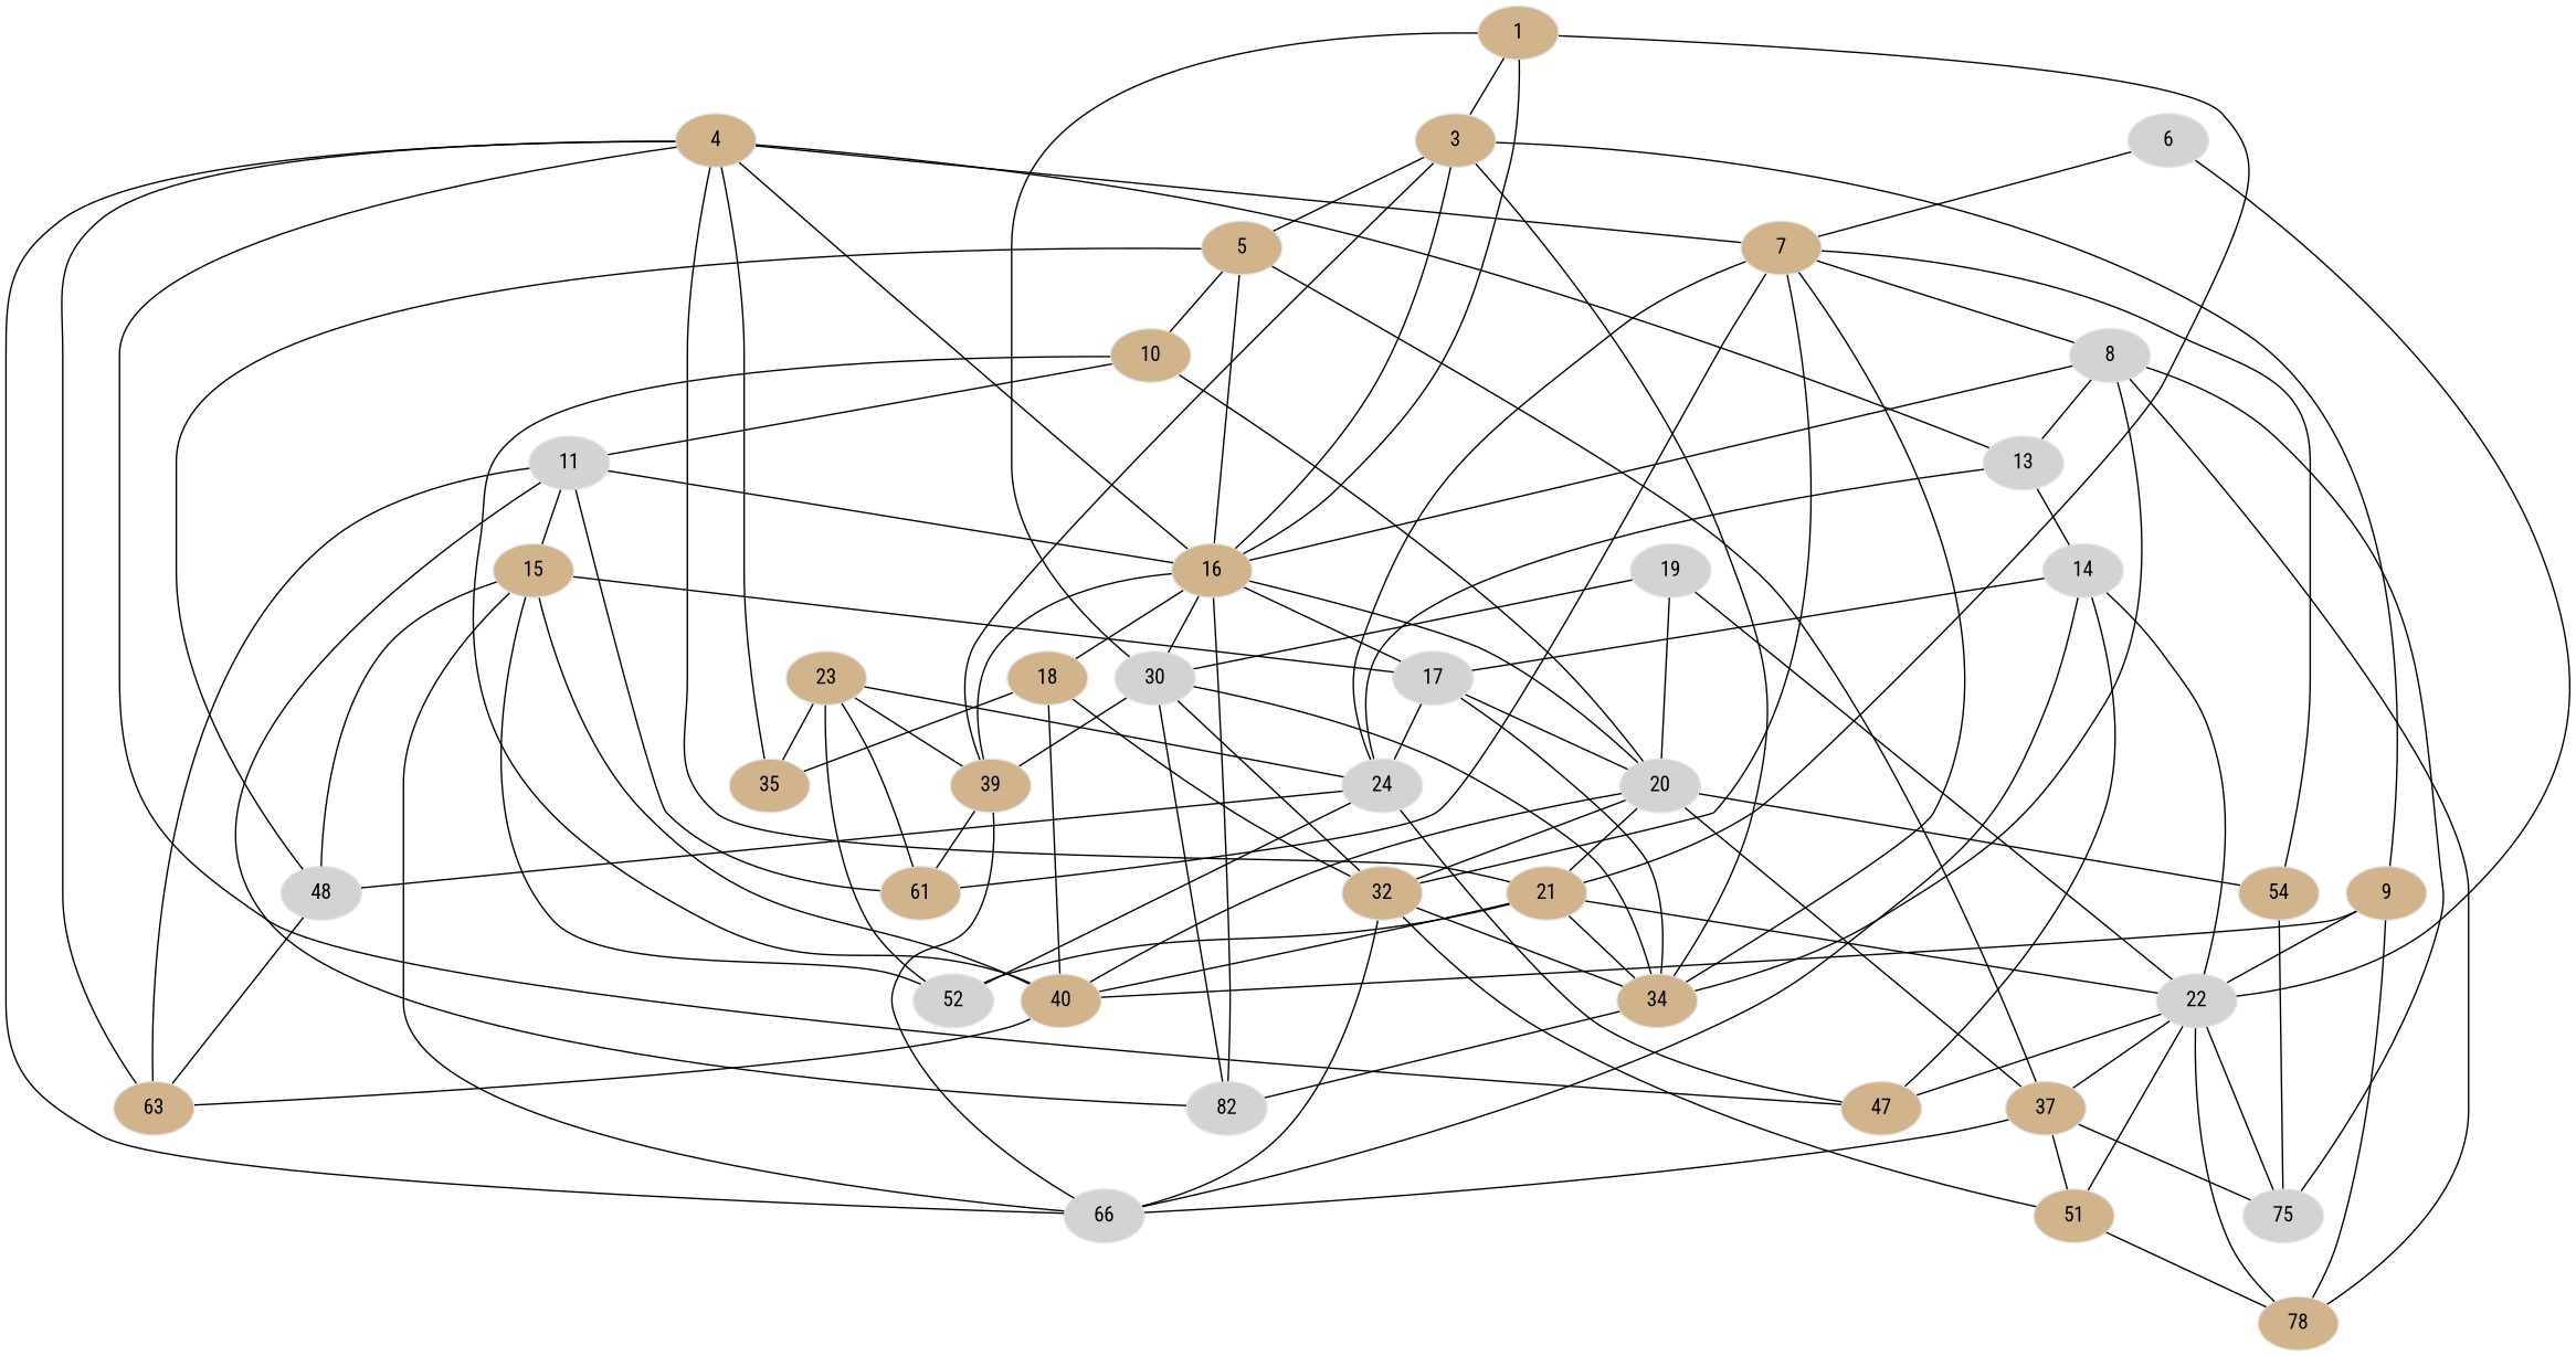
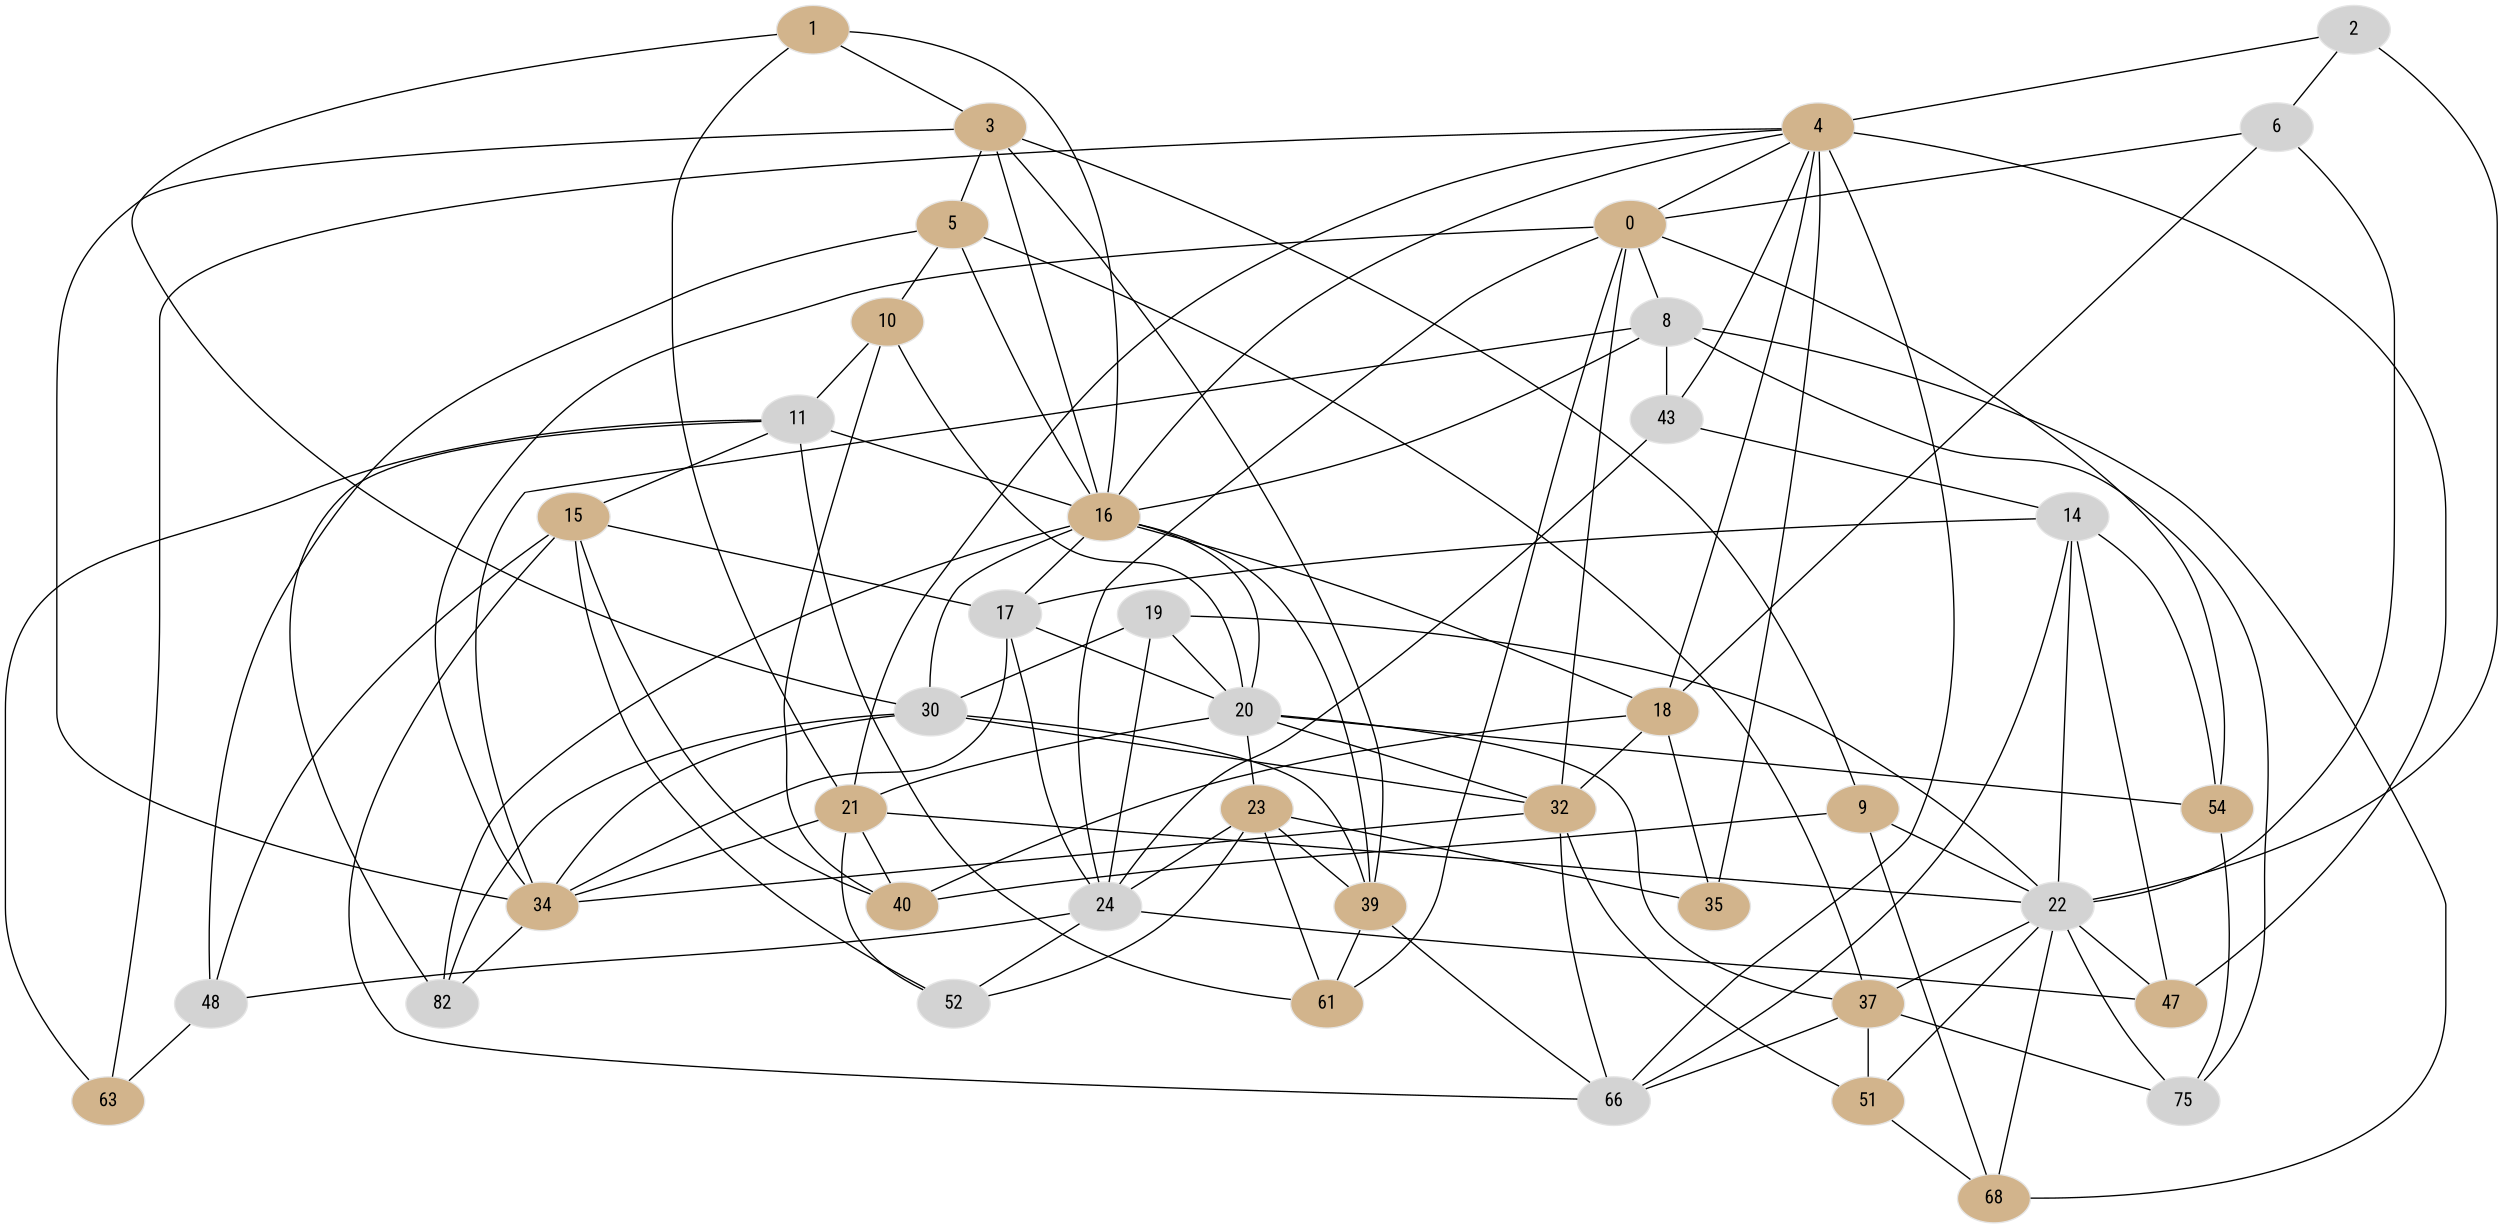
  graph {
    fontname="Roboto Condensed"
    node [color=gray90 fillcolor=tan fontname="Roboto Condensed" style=filled]
    edge [fontname="Roboto Condensed"]
    3 [super="+35"]
    16 [super="+38+33+53"]
    5 [super="+31"]
    9
    34 [super="+58+70"]
    39 [super="+62"]
    1
    21 [super="+44+25"]
    30 [fillcolor=lightgrey super="+45+80"]
    18 [super="+60+57"]
    20 [fillcolor=lightgrey super="+46"]
    82 [fillcolor=lightgrey]
    17 [fillcolor=lightgrey super="+27"]
    22 [fillcolor=lightgrey super="+29"]
    40 [super="+67"]
    52 [fillcolor=lightgrey]
    32 [super="+65"]
    4 [super="+26+71+43"]
-   7 [super="+12"]
-   13 [fillcolor=lightgrey]
+   7 [super="+12" label=0]
+   13 [fillcolor=lightgrey label=43]
    47
    n22 [label=35]
    63
    66 [fillcolor=lightgrey super="+72"]
+   2 [fillcolor=lightgrey]
    6 [fillcolor=lightgrey]
    37 [super="+50"]
-   68 [label=78]
+   68
    75 [fillcolor=lightgrey]
    51
    10
    48 [fillcolor=lightgrey]
    61
    8 [fillcolor=lightgrey super="+28"]
    24 [fillcolor=lightgrey super="+36+64"]
    54
    14 [fillcolor=lightgrey super="+79"]
    11 [fillcolor=lightgrey super="+41"]
    15 [super="+73"]
    23 [super="+76"]
    19 [fillcolor=lightgrey]
    3 -- 16
    3 -- 5
    3 -- 9
    3 -- 34
    3 -- 39
    16 -- 39
    16 -- 30
    16 -- 18
    16 -- 20
    16 -- 82
    16 -- 17
    5 -- 16
    5 -- 37
    5 -- 10
    5 -- 48
    9 -- 22
    9 -- 40
    9 -- 68
    34 -- 82
    39 -- 66
    39 -- 61
    1 -- 3
    1 -- 16
    1 -- 21
    1 -- 30
    21 -- 34
    21 -- 22
    21 -- 40
    21 -- 52
    30 -- 34
    30 -- 39
    30 -- 82
    30 -- 32 [weight=2]
    18 -- 40
    18 -- 32
    18 -- n22 [weight=2]
    20 -- 21 [weight=2]
    20 -- 32
    20 -- 37
    20 -- 54
-   20 -- 40
+   20 -- 23
    17 -- 34
    17 -- 20
    17 -- 24
    22 -- 47
    22 -- 37
    22 -- 68
    22 -- 75
    22 -- 51
-   40 -- 63
    32 -- 34
    32 -- 66
    32 -- 51
    4 -- 16
    4 -- 21
+   4 -- 18
    4 -- 7
    4 -- 13
    4 -- 47
    4 -- n22
    4 -- 63
    4 -- 66
    7 -- 34
    7 -- 32
    7 -- 61
    7 -- 8
    7 -- 24
    7 -- 54
    13 -- 24
    13 -- 14
+   2 -- 22 [weight=2]
+   2 -- 4
+   2 -- 6
+   6 -- 18
    6 -- 22
    6 -- 7
    37 -- 66
    37 -- 75
    37 -- 51
    51 -- 68
    10 -- 20
    10 -- 40
    10 -- 11
    48 -- 63
    8 -- 16
    8 -- 34
    8 -- 13
    8 -- 68
    8 -- 75
    24 -- 52
    24 -- 47
    24 -- 48
    54 -- 75
    14 -- 17
    14 -- 22
    14 -- 47
    14 -- 66
+   14 -- 54
    11 -- 16
    11 -- 82
    11 -- 63
    11 -- 61
    11 -- 15
    15 -- 17
    15 -- 40
    15 -- 52
    15 -- 66
    15 -- 48
    23 -- 39
    23 -- 52
    23 -- n22
    23 -- 61
    23 -- 24
    19 -- 30
    19 -- 20
    19 -- 22
+   19 -- 24
  }
